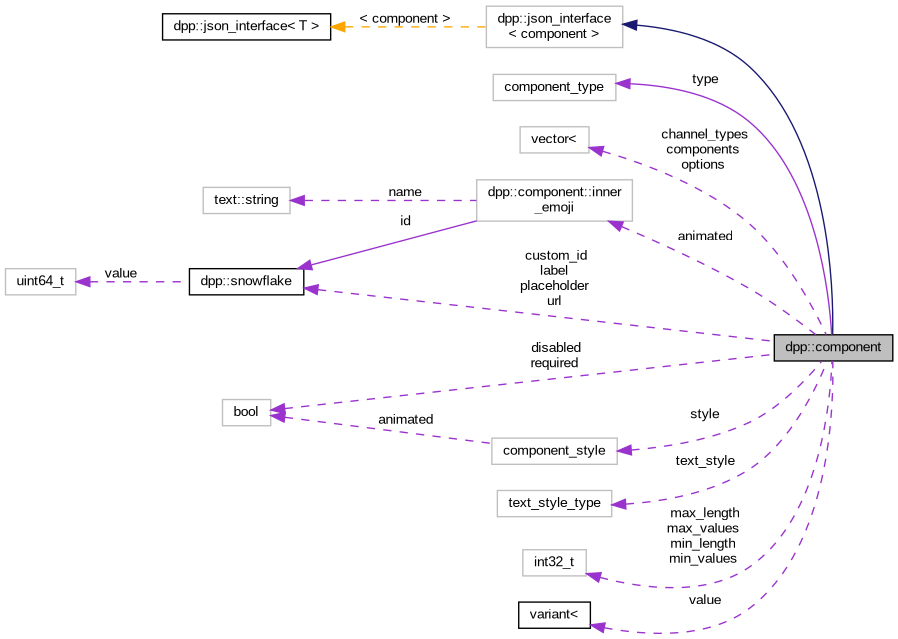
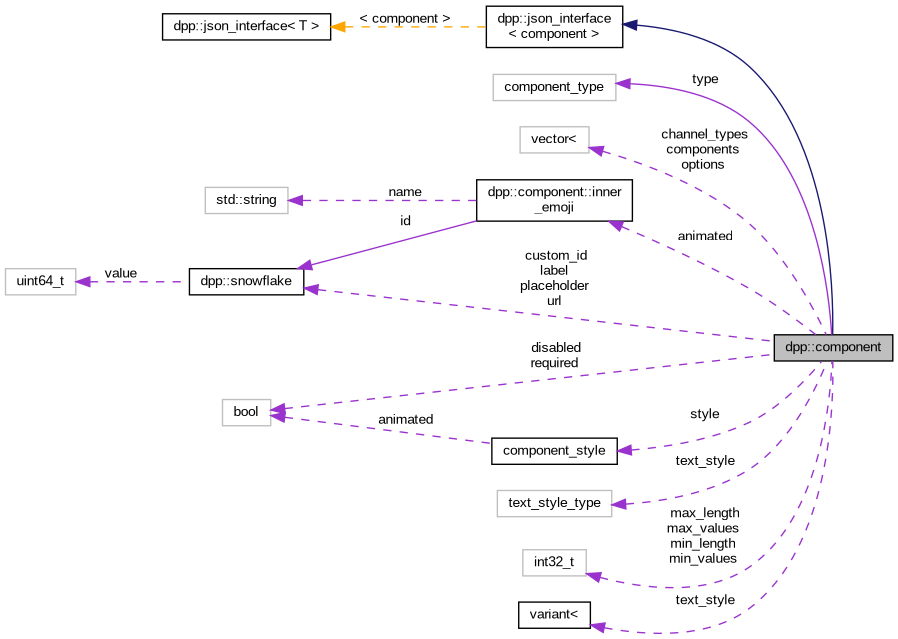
  digraph {
    fontname="Liberation Sans"
    rankdir=LR
    node [color=grey75 fontname="Liberation Sans" fontsize=10 shape=record]
    edge [color=darkorchid3 dir=back fontname="Liberation Sans" fontsize=10 labelfontname=Helvetica labelfontsize=10 style=dashed]
    n1 [color=black fillcolor=grey75 fontcolor=black height=0.2 label="dpp::component" style=filled width=0.4]
-   n2 [height=0.2 label="dpp::json_interface\l\< component \>" width=0.4]
+   n2 [color=black height=0.2 label="dpp::json_interface\l\< component \>" width=0.4]
    n3 [color=black height=0.2 label="dpp::json_interface\< T \>" width=0.4]
    n4 [height=0.2 label=component_type width=0.4]
    n5 [height=0.2 label="vector\<" width=0.4]
-   n6 [height=0.2 label="text::string" width=0.4]
-   n7 [height=0.2 label="dpp::component::inner\l_emoji" width=0.4]
-   n8 [height=0.2 label=component_style width=0.4]
+   n6 [height=0.2 label="std::string" width=0.4]
+   n7 [color=black height=0.2 label="dpp::component::inner\l_emoji" width=0.4]
+   n8 [color=black height=0.2 label=component_style width=0.4]
    n9 [height=0.2 label=text_style_type width=0.4]
    n10 [height=0.2 label=int32_t width=0.4]
    n11 [height=0.2 label=bool width=0.4]
    n12 [color=black height=0.2 label="variant\<" width=0.4]
    n13 [color=black height=0.2 label="dpp::snowflake" width=0.4]
    n14 [height=0.2 label=uint64_t width=0.4]
    n2 -> n1 [color=midnightblue style=solid]
    n3 -> n2 [color=orange label=" \< component \>"]
    n4 -> n1 [label=" type" style=solid]
    n5 -> n1 [label=" channel_types\ncomponents\noptions"]
    n6 -> n7 [label=" name"]
    n7 -> n1 [label=" animated"]
    n8 -> n1 [label=" style"]
    n9 -> n1 [label=" text_style"]
    n10 -> n1 [label=" max_length\nmax_values\nmin_length\nmin_values"]
    n11 -> n1 [label=" disabled\nrequired"]
    n11 -> n8 [label=" animated"]
-   n12 -> n1 [label=" value"]
+   n12 -> n1 [label=" text_style"]
    n13 -> n1 [label=" custom_id\nlabel\nplaceholder\nurl"]
    n13 -> n7 [label=" id" style=solid]
    n14 -> n13 [label=" value"]
  }
